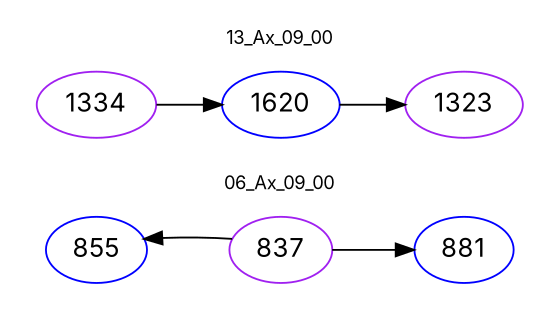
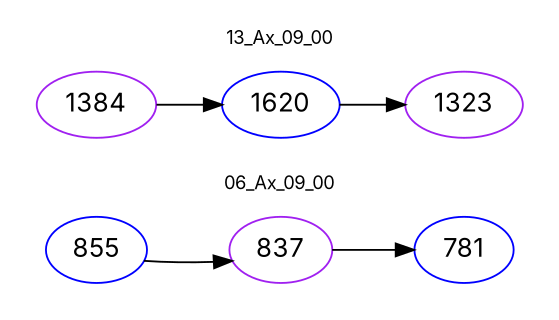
  digraph {
    fontname=Inter
    rankdir=LR
    node [color=blue fontname=Inter]
    edge [color=black fontname=Inter]
    n1 [label=855]
    n2 [color=purple label=837]
-   n3 [label=881]
-   n4 [color=purple label=1334]
+   n3 [label=781]
+   n4 [color=purple label=1384]
    n5 [label=1620]
    n6 [color=purple label=1323]
    subgraph cluster_1 {
      color=white
      fontsize=10
      label="06_Ax_09_00"
      n1
      n2
      n3
    }
    subgraph cluster_2 {
      color=white
      fontsize=10
      label="13_Ax_09_00"
      n4
      n5
      n6
    }
-   n2 -> n1
+   n1 -> n2
    n2 -> n3
    n4 -> n5
    n5 -> n6
  }
